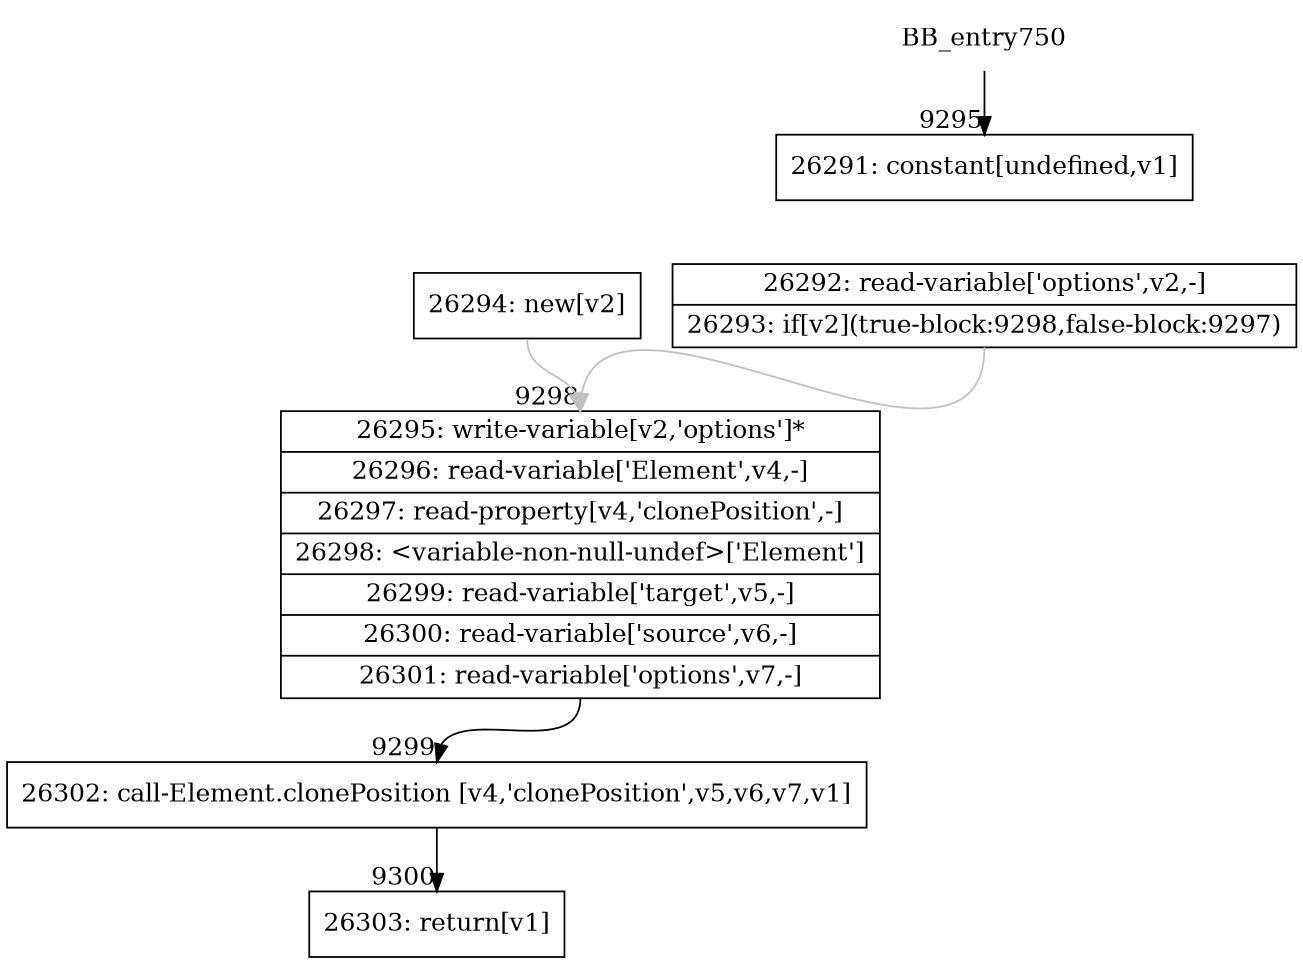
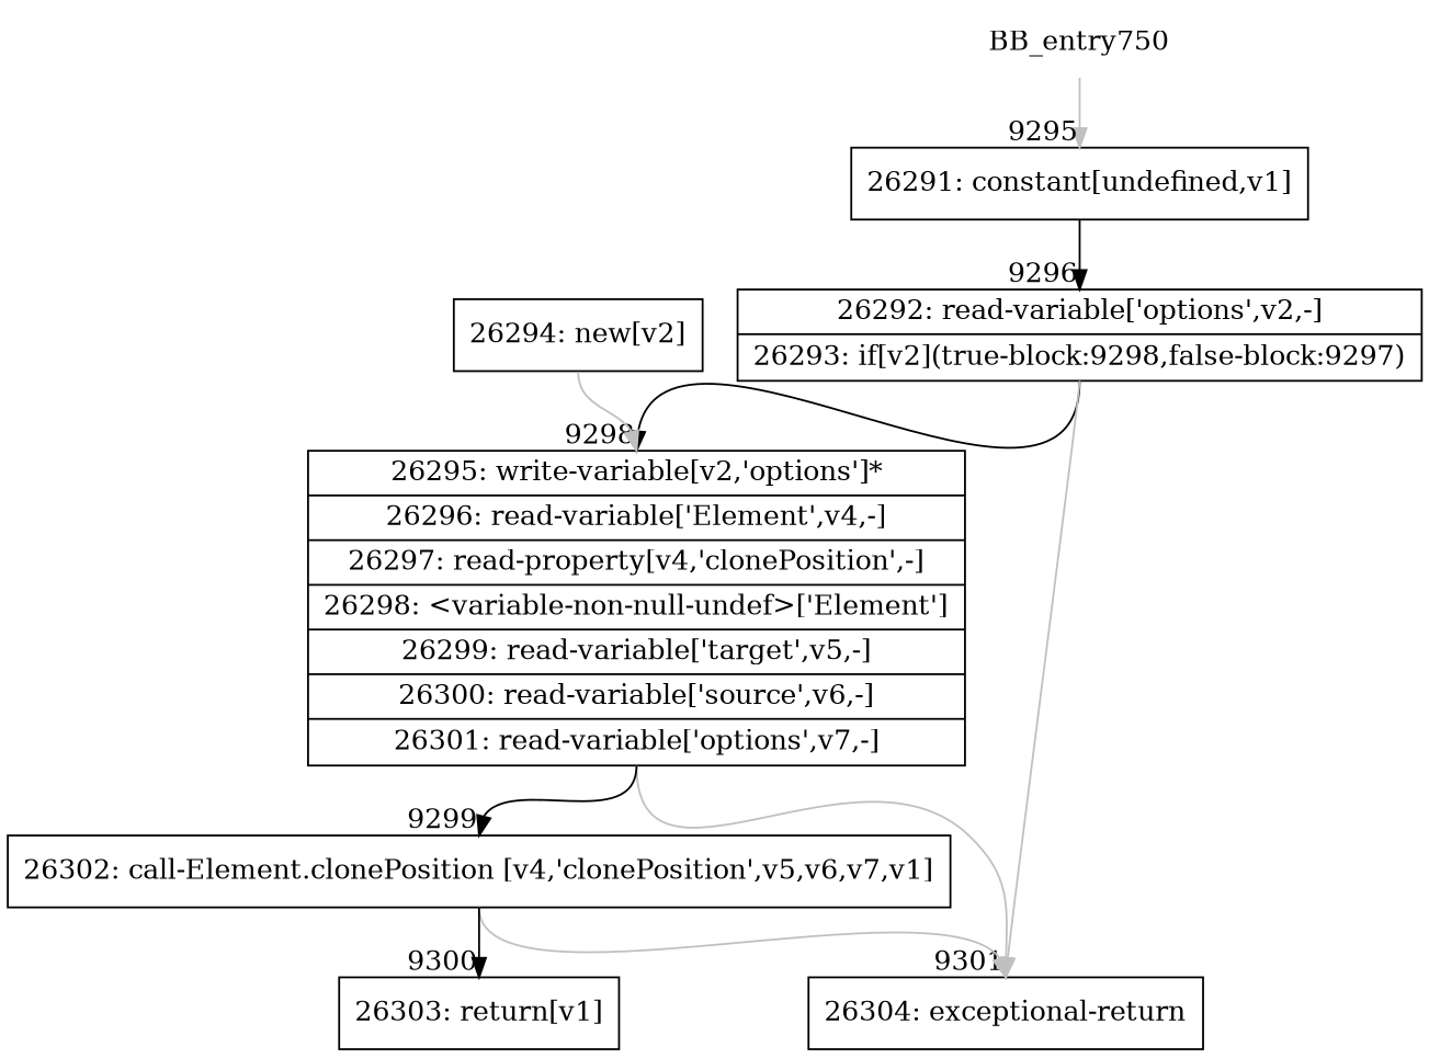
  digraph {
    rankdir=TD
    node [shape=record]
    edge [headport=n tailport=s]
    n1 [label=BB_entry750 shape=none]
    n2 [label="{26291: constant[undefined,v1]}"]
    n3 [label="{26292: read-variable['options',v2,-]|26293: if[v2](true-block:9298,false-block:9297)}"]
    n4 [label="{26295: write-variable[v2,'options']*|26296: read-variable['Element',v4,-]|26297: read-property[v4,'clonePosition',-]|26298: \<variable-non-null-undef\>['Element']|26299: read-variable['target',v5,-]|26300: read-variable['source',v6,-]|26301: read-variable['options',v7,-]}"]
+   n5 [label="{26304: exceptional-return}"]
    n6 [label="{26302: call-Element.clonePosition [v4,'clonePosition',v5,v6,v7,v1]}"]
    n7 [label="{26294: new[v2]}"]
    n8 [label="{26303: return[v1]}"]
-   n1 -> n2 [headlabel="    9295"]
-   n3 -> n4 [headlabel="      9298" color=gray]
+   n1 -> n2 [headlabel="    9295" color=gray]
+   n2 -> n3 [headlabel="      9296"]
+   n3 -> n4 [headlabel="      9298"]
+   n3 -> n5 [color=gray headlabel="      9301"]
+   n4 -> n5 [color=gray]
    n4 -> n6 [headlabel="      9299"]
+   n6 -> n5 [color=gray]
    n6 -> n8 [headlabel="      9300"]
    n7 -> n4 [color=gray]
  }
